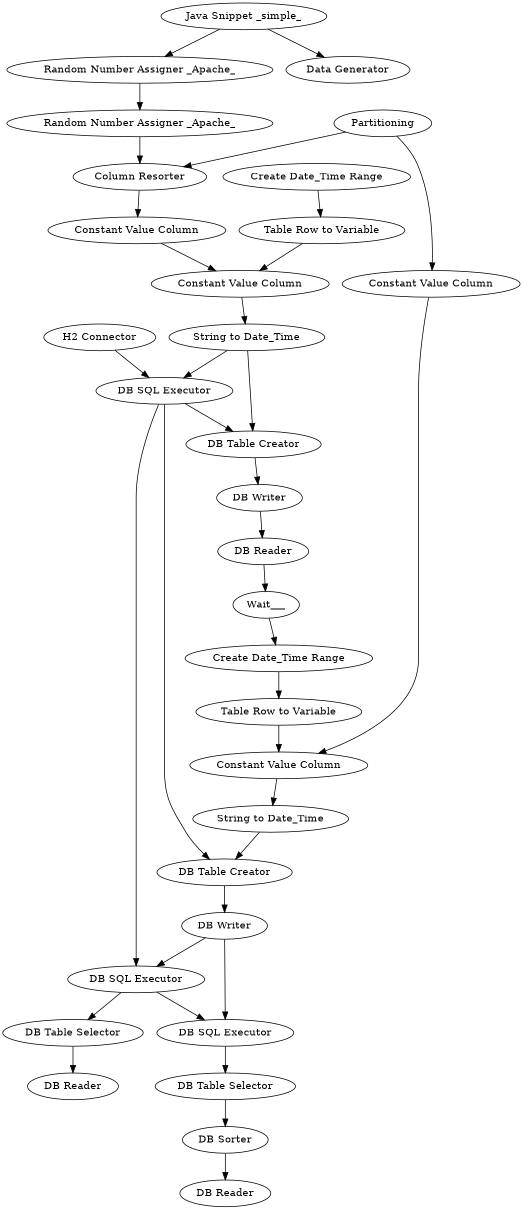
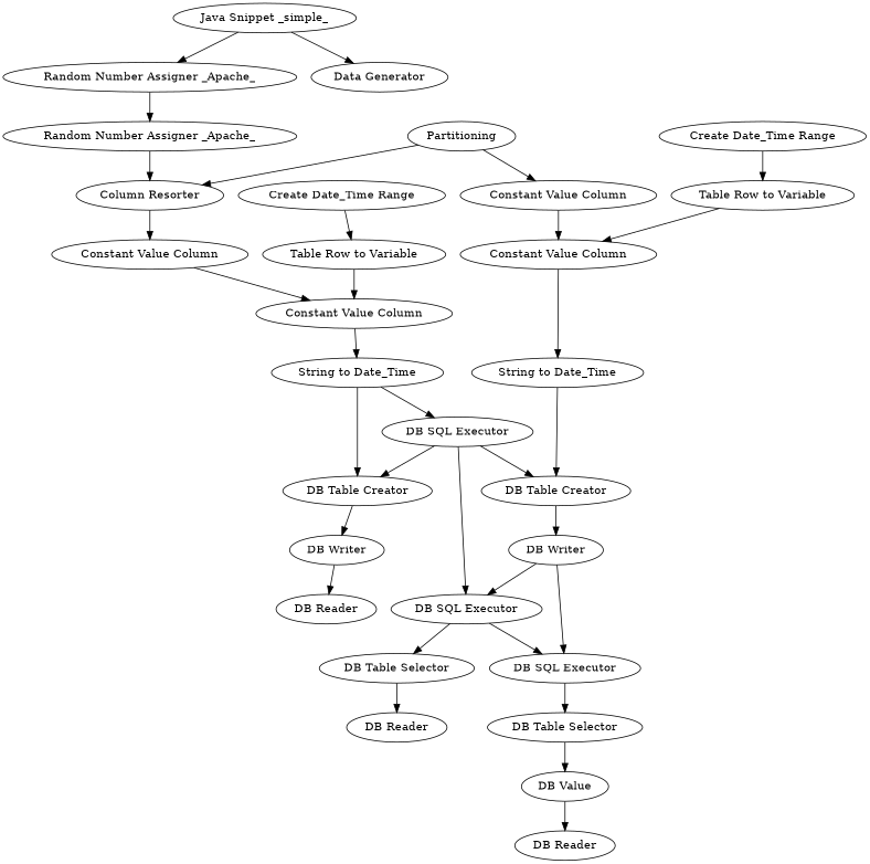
  digraph {
    rankdir=TB
    n1 [label="DB SQL Executor"]
    n2 [label="DB SQL Executor"]
    n3 [label="DB Table Creator"]
    n4 [label="DB Table Creator"]
    n5 [label="DB SQL Executor"]
    n6 [label="DB Table Selector"]
    n7 [label="DB Writer"]
    n8 [label="DB Writer"]
    n9 [label="DB Table Selector"]
    n10 [label="DB Reader"]
    n11 [label="Random Number Assigner _Apache_"]
    n12 [label="Random Number Assigner _Apache_"]
    n13 [label="Column Resorter"]
    n14 [label="Constant Value Column"]
    n15 [label=Partitioning]
    n16 [label="Constant Value Column"]
    n17 [label="Constant Value Column"]
    n18 [label="String to Date_Time"]
-   n19 [label=Wait___]
    n20 [label="Create Date_Time Range"]
    n21 [label="Table Row to Variable"]
-   n22 [label="DB Sorter"]
+   n22 [label="DB Value"]
    n23 [label="Constant Value Column"]
    n24 [label="String to Date_Time"]
    n25 [label="Table Row to Variable"]
    n26 [label="DB Reader"]
    n27 [label="Java Snippet _simple_"]
    n28 [label="Data Generator"]
-   n29 [label="H2 Connector"]
    n30 [label="DB Reader"]
    n31 [label="Create Date_Time Range"]
    n1 -> n2
    n1 -> n3
    n1 -> n4
    n2 -> n5
    n2 -> n6
    n3 -> n7
    n4 -> n8
    n5 -> n9
    n6 -> n10
    n7 -> n2
    n7 -> n5
    n8 -> n30
    n9 -> n22
    n11 -> n12
    n12 -> n13
    n13 -> n14
    n14 -> n23
    n15 -> n13
    n15 -> n16
    n16 -> n17
    n17 -> n18
    n18 -> n3
-   n19 -> n20
    n20 -> n21
    n21 -> n17
    n22 -> n26
    n23 -> n24
    n24 -> n1
    n24 -> n4
    n25 -> n23
    n27 -> n11
    n27 -> n28
-   n29 -> n1
-   n30 -> n19
    n31 -> n25
  }
